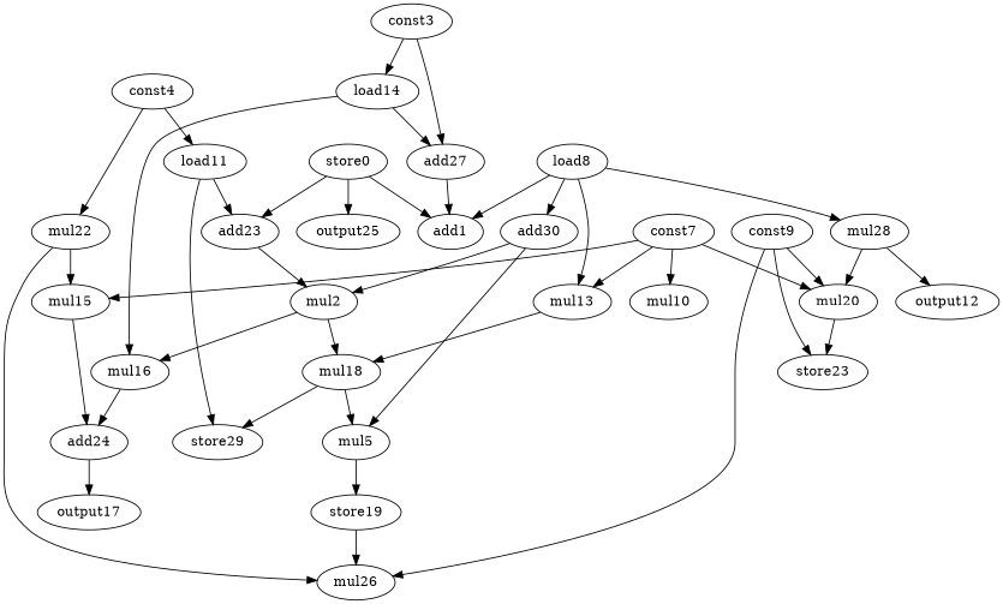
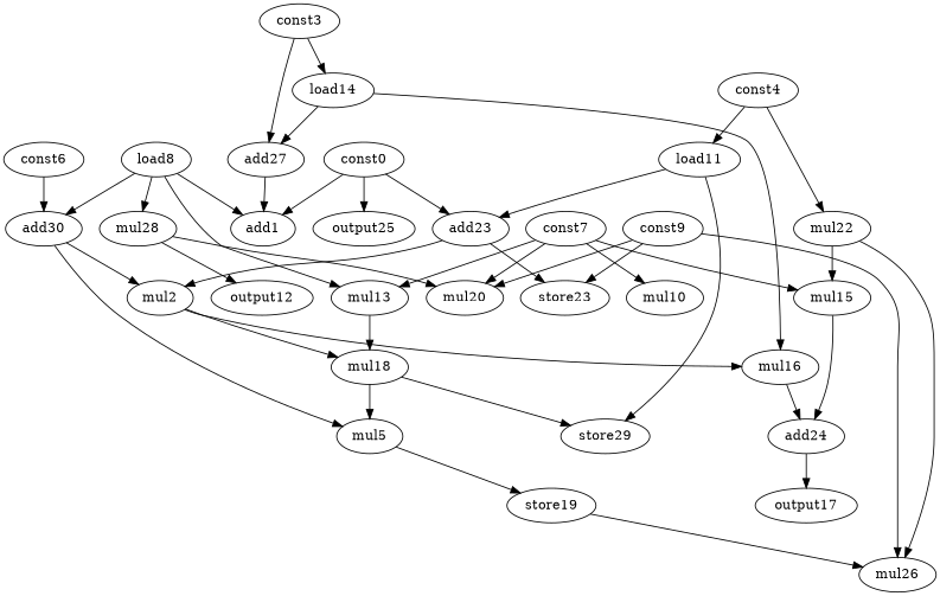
  digraph {
    node [opcode=mul]
    edge [operand=0]
-   const0 [opcode=const label=store0]
+   const0 [opcode=const]
    add1 [opcode=add]
    add23 [opcode=add]
    output25 [opcode=output]
    mul2
    n6 [label=store23 opcode=store]
    load8 [opcode=load]
    add30 [opcode=add]
    mul13
    mul28
    mul16
    mul18
    add24 [opcode=add]
    mul5
    store29 [opcode=store]
    const3 [opcode=const]
    load14 [opcode=load]
    add27 [opcode=add]
    const4 [opcode=const]
    load11 [opcode=load]
    mul22
    mul15
    mul26
    store19 [opcode=store]
+   const6 [opcode=const]
    const7 [opcode=const]
    n27 [label=mul10 opcode=output]
    mul20
    output12 [opcode=output]
    const9 [opcode=const]
    output17 [opcode=output]
    const0 -> add1
    const0 -> add23
    const0 -> output25
    add23 -> mul2 [operand=1]
-   mul20 -> n6 [operand=1]
+   add23 -> n6 [operand=1]
    mul2 -> mul16
    mul2 -> mul18
    load8 -> add1
    load8 -> add30
    load8 -> mul13
    load8 -> mul28
    add30 -> mul2
    add30 -> mul5 [operand=1]
    mul13 -> mul18 [operand=1]
    mul28 -> mul20 [operand=1]
    mul28 -> output12
    mul16 -> add24
    mul18 -> mul5
    mul18 -> store29
    add24 -> output17
    mul5 -> store19 [operand=1]
    const3 -> load14
    const3 -> add27
    load14 -> mul16 [operand=1]
    load14 -> add27 [operand=1]
    add27 -> add1 [operand=1]
    const4 -> load11
    const4 -> mul22 [operand=1]
    load11 -> add23 [operand=1]
    load11 -> store29 [operand=1]
    mul22 -> mul15
    mul22 -> mul26 [operand=1]
    mul15 -> add24 [operand=1]
    store19 -> mul26
+   const6 -> add30 [operand=1]
    const7 -> mul13 [operand=1]
    const7 -> mul15 [operand=1]
    const7 -> n27
    const7 -> mul20 [operand=1]
    const9 -> n6
    const9 -> mul26
    const9 -> mul20
  }
